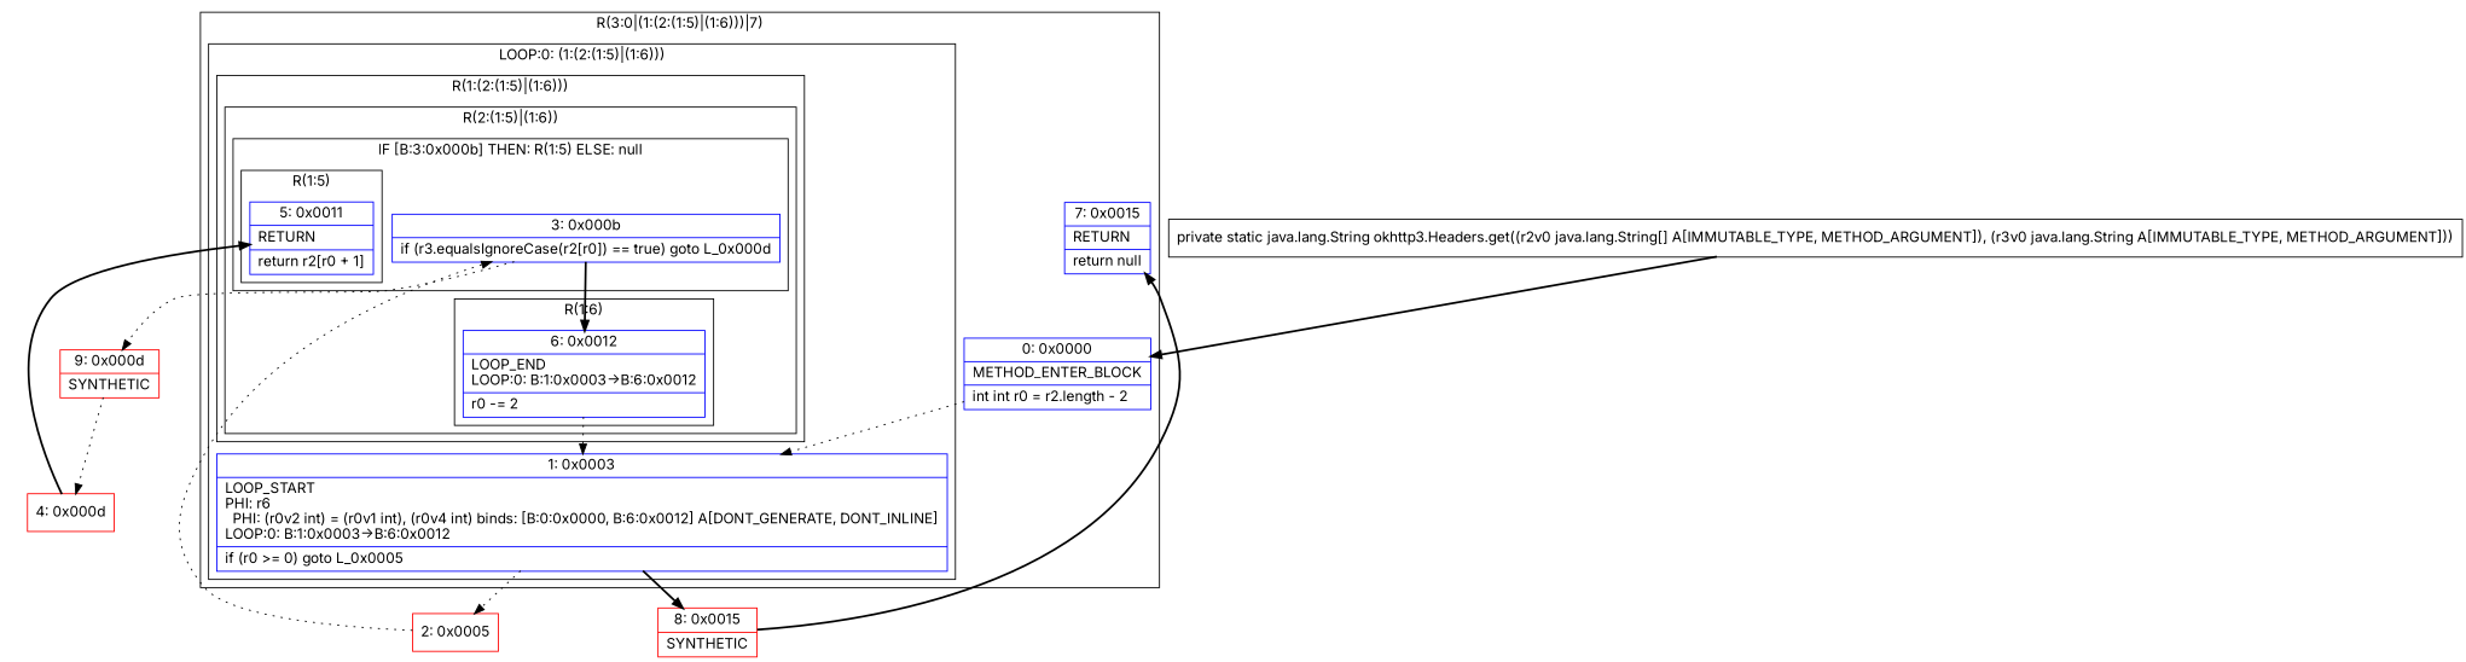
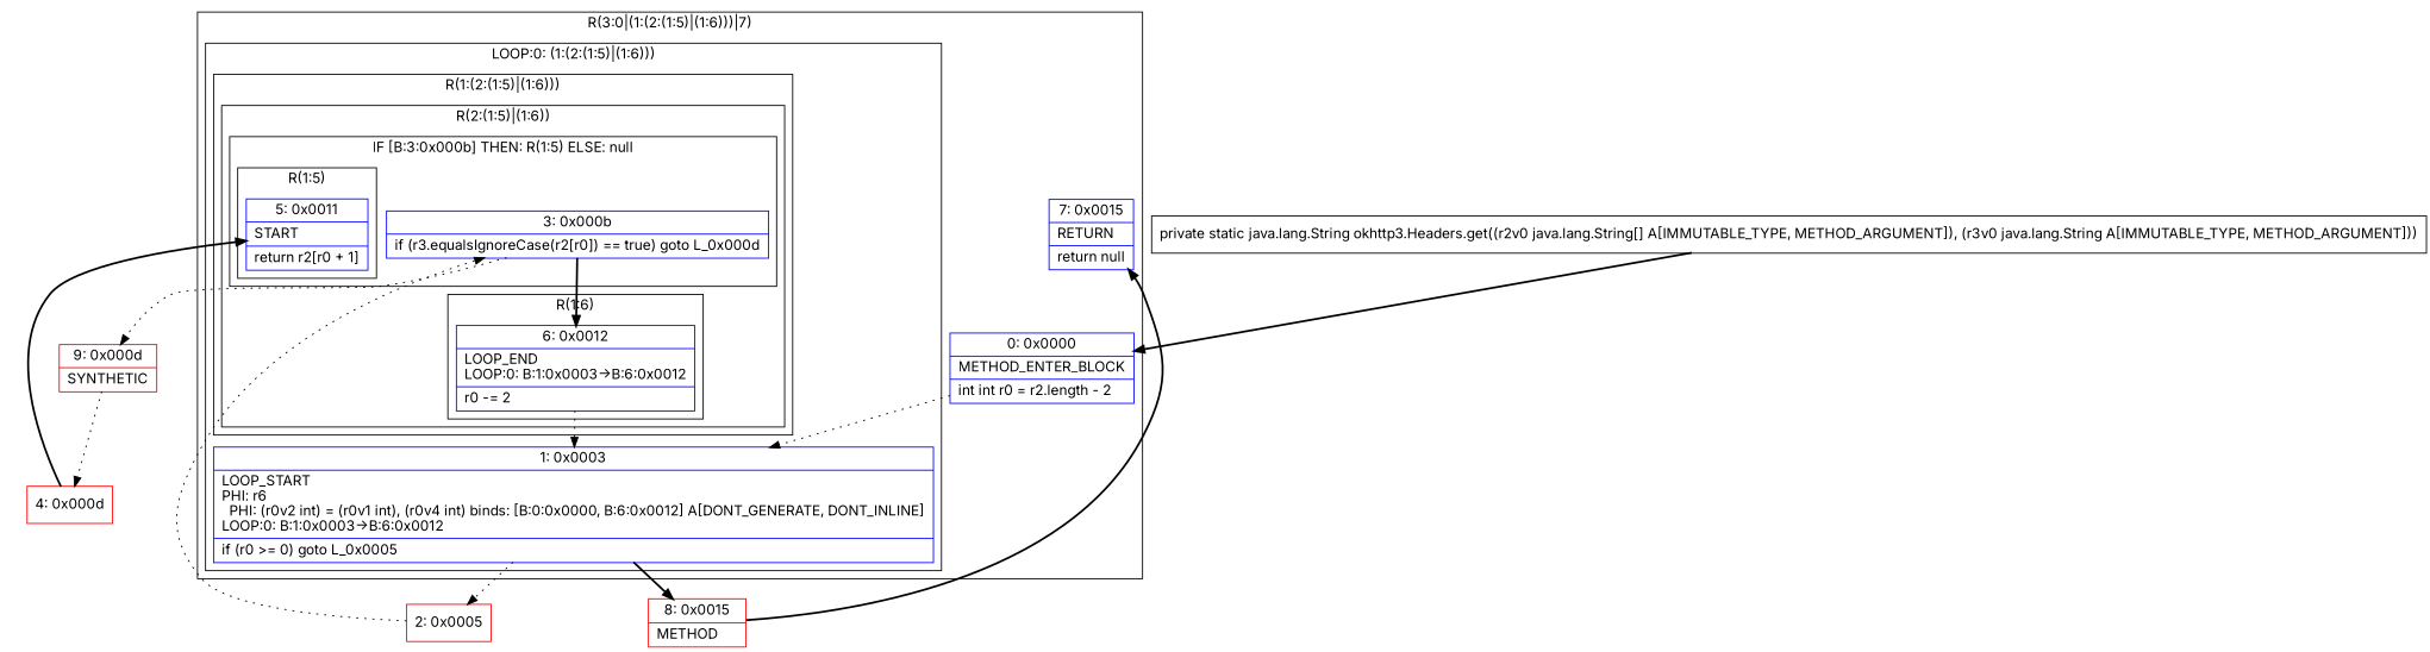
  digraph {
    fontname=Inter
    node [color=blue fontname=Inter shape=record]
    edge [fontname=Inter style=dotted]
-   n1 [label="{5\:\ 0x0011|RETURN\l|return r2[r0 + 1]\l}"]
+   n1 [label="{5\:\ 0x0011|START\l|return r2[r0 + 1]\l}"]
    n2 [label="{3\:\ 0x000b|if (r3.equalsIgnoreCase(r2[r0]) == true) goto L_0x000d\l}"]
    n3 [label="{6\:\ 0x0012|LOOP_END\lLOOP:0: B:1:0x0003\-\>B:6:0x0012\l|r0 \-= 2\l}"]
    n4 [label="{1\:\ 0x0003|LOOP_START\lPHI: r6 \l  PHI: (r0v2 int) = (r0v1 int), (r0v4 int) binds: [B:0:0x0000, B:6:0x0012] A[DONT_GENERATE, DONT_INLINE]\lLOOP:0: B:1:0x0003\-\>B:6:0x0012\l|if (r0 \>= 0) goto L_0x0005\l}"]
    n5 [label="{0\:\ 0x0000|METHOD_ENTER_BLOCK\l|int int r0 = r2.length \- 2\l}"]
    n6 [label="{7\:\ 0x0015|RETURN\l|return null\l}"]
    n7 [color=red label="{9\:\ 0x000d|SYNTHETIC\l}"]
    n8 [color=red label="{2\:\ 0x0005}"]
-   n9 [color=red label="{8\:\ 0x0015|SYNTHETIC\l}"]
+   n9 [color=red label="{8\:\ 0x0015|METHOD\l}"]
    n10 [color=red label="{4\:\ 0x000d}"]
    n11 [label="{private static java.lang.String okhttp3.Headers.get((r2v0 java.lang.String[] A[IMMUTABLE_TYPE, METHOD_ARGUMENT]), (r3v0 java.lang.String A[IMMUTABLE_TYPE, METHOD_ARGUMENT])) }" color=""]
    subgraph cluster_1 {
      label="R(3:0|(1:(2:(1:5)|(1:6)))|7)"
      n5
      n6
      subgraph cluster_2 {
        label="LOOP:0: (1:(2:(1:5)|(1:6)))"
        n4
        subgraph cluster_3 {
          label="R(1:(2:(1:5)|(1:6)))"
          subgraph cluster_4 {
            label="R(2:(1:5)|(1:6))"
            subgraph cluster_5 {
              label="IF [B:3:0x000b] THEN: R(1:5) ELSE: null"
              n2
              subgraph cluster_6 {
                label="R(1:5)"
                n1
              }
            }
            subgraph cluster_7 {
              label="R(1:6)"
              n3
            }
          }
        }
      }
    }
    n2 -> n3 [style=bold]
    n2 -> n7
    n3 -> n4
    n4 -> n8
    n4 -> n9 [style=bold]
    n5 -> n4
    n7 -> n10
    n8 -> n2
    n9 -> n6 [style=bold]
    n10 -> n1 [style=bold]
    n11 -> n5 [style=bold]
  }
